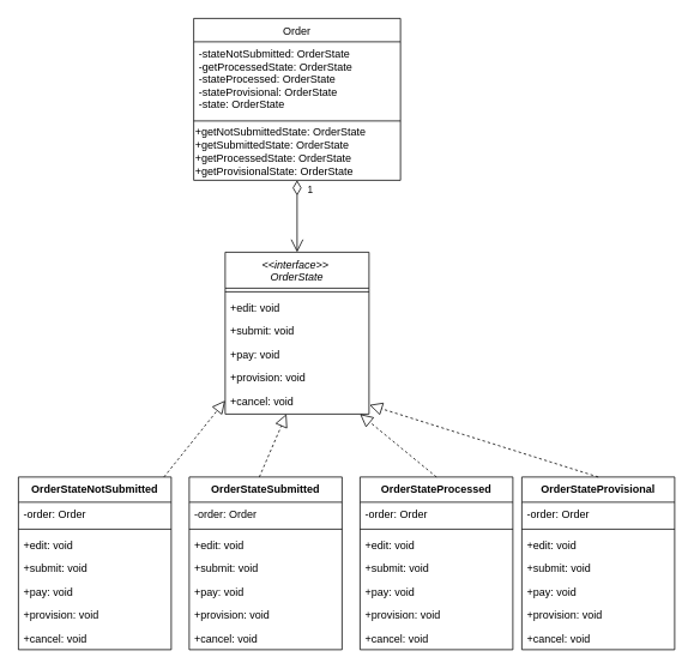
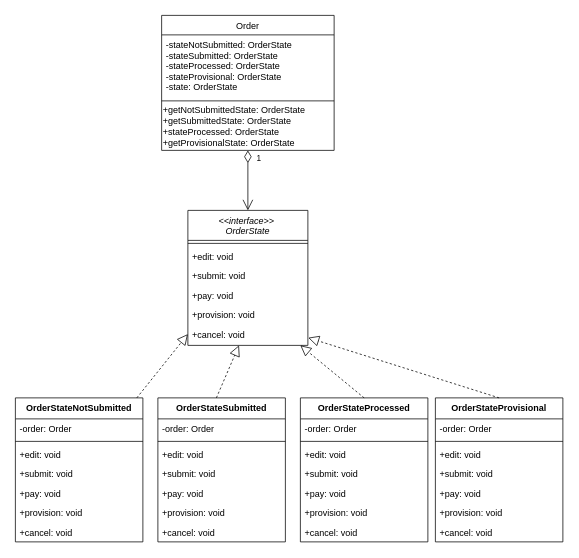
  <mxCell id="0" />
  <mxCell id="1" parent="0" />
  <mxCell id="2" value="&lt;&lt;interface&gt;&gt; &#10;OrderState" style="swimlane;fontStyle=2;align=center;verticalAlign=top;childLayout=stackLayout;horizontal=1;startSize=40;horizontalStack=0;resizeParent=1;resizeLast=0;collapsible=1;marginBottom=0;rounded=0;shadow=0;strokeWidth=1;" parent="1" vertex="1"><mxGeometry x="250" y="280" width="160" height="180" as="geometry"><mxRectangle x="130" y="380" width="160" height="26" as="alternateBounds" /></mxGeometry></mxCell>
  <mxCell id="3" value="" style="line;html=1;strokeWidth=1;align=left;verticalAlign=middle;spacingTop=-1;spacingLeft=3;spacingRight=3;rotatable=0;labelPosition=right;points=[];portConstraint=eastwest;" parent="2" vertex="1"><mxGeometry y="40" width="160" height="8" as="geometry" /></mxCell>
  <mxCell id="4" value="+edit: void" style="text;align=left;verticalAlign=top;spacingLeft=4;spacingRight=4;overflow=hidden;rotatable=0;points=[[0,0.5],[1,0.5]];portConstraint=eastwest;" parent="2" vertex="1"><mxGeometry y="48" width="160" height="26" as="geometry" /></mxCell>
  <mxCell id="5" value="+submit: void" style="text;align=left;verticalAlign=top;spacingLeft=4;spacingRight=4;overflow=hidden;rotatable=0;points=[[0,0.5],[1,0.5]];portConstraint=eastwest;" vertex="1" parent="2"><mxGeometry y="74" width="160" height="26" as="geometry" /></mxCell>
  <mxCell id="6" value="+pay: void" style="text;align=left;verticalAlign=top;spacingLeft=4;spacingRight=4;overflow=hidden;rotatable=0;points=[[0,0.5],[1,0.5]];portConstraint=eastwest;" vertex="1" parent="2"><mxGeometry y="100" width="160" height="26" as="geometry" /></mxCell>
  <mxCell id="7" value="+provision: void" style="text;align=left;verticalAlign=top;spacingLeft=4;spacingRight=4;overflow=hidden;rotatable=0;points=[[0,0.5],[1,0.5]];portConstraint=eastwest;" vertex="1" parent="2"><mxGeometry y="126" width="160" height="26" as="geometry" /></mxCell>
  <mxCell id="8" value="+cancel: void" style="text;align=left;verticalAlign=top;spacingLeft=4;spacingRight=4;overflow=hidden;rotatable=0;points=[[0,0.5],[1,0.5]];portConstraint=eastwest;" vertex="1" parent="2"><mxGeometry y="152" width="160" height="26" as="geometry" /></mxCell>
  <mxCell id="9" value="Order" style="swimlane;fontStyle=0;align=center;verticalAlign=top;childLayout=stackLayout;horizontal=1;startSize=26;horizontalStack=0;resizeParent=1;resizeLast=0;collapsible=1;marginBottom=0;rounded=0;shadow=0;strokeWidth=1;" parent="1" vertex="1"><mxGeometry x="215" y="20" width="230" height="180" as="geometry"><mxRectangle x="340" y="380" width="170" height="26" as="alternateBounds" /></mxGeometry></mxCell>
- <mxCell id="10" value="-stateNotSubmitted: OrderState&#10;-getProcessedState: OrderState&#10;-stateProcessed: OrderState&#10;-stateProvisional: OrderState&#10;-state: OrderState" style="text;align=left;verticalAlign=top;spacingLeft=4;spacingRight=4;overflow=hidden;rotatable=0;points=[[0,0.5],[1,0.5]];portConstraint=eastwest;" parent="9" vertex="1"><mxGeometry y="26" width="230" height="84" as="geometry" /></mxCell>
+ <mxCell id="10" value="-stateNotSubmitted: OrderState&#10;-stateSubmitted: OrderState&#10;-stateProcessed: OrderState&#10;-stateProvisional: OrderState&#10;-state: OrderState" style="text;align=left;verticalAlign=top;spacingLeft=4;spacingRight=4;overflow=hidden;rotatable=0;points=[[0,0.5],[1,0.5]];portConstraint=eastwest;" parent="9" vertex="1"><mxGeometry y="26" width="230" height="84" as="geometry" /></mxCell>
  <mxCell id="11" value="" style="line;html=1;strokeWidth=1;align=left;verticalAlign=middle;spacingTop=-1;spacingLeft=3;spacingRight=3;rotatable=0;labelPosition=right;points=[];portConstraint=eastwest;" parent="9" vertex="1"><mxGeometry y="110" width="230" height="8" as="geometry" /></mxCell>
- <mxCell id="12" value="+getNotSubmittedState: OrderState&lt;br&gt;+getSubmittedState: OrderState&lt;br&gt;+getProcessedState: OrderState&lt;br&gt;+getProvisionalState: OrderState" style="text;html=1;align=left;verticalAlign=middle;resizable=0;points=[];autosize=1;strokeColor=none;" vertex="1" parent="9"><mxGeometry y="118" width="230" height="60" as="geometry" /></mxCell>
+ <mxCell id="12" value="+getNotSubmittedState: OrderState&lt;br&gt;+getSubmittedState: OrderState&lt;br&gt;+stateProcessed: OrderState&lt;br&gt;+getProvisionalState: OrderState" style="text;html=1;align=left;verticalAlign=middle;resizable=0;points=[];autosize=1;strokeColor=none;" vertex="1" parent="9"><mxGeometry y="118" width="230" height="60" as="geometry" /></mxCell>
  <mxCell id="13" value="OrderStateNotSubmitted" style="swimlane;fontStyle=1;align=center;verticalAlign=top;childLayout=stackLayout;horizontal=1;startSize=28;horizontalStack=0;resizeParent=1;resizeParentMax=0;resizeLast=0;collapsible=1;marginBottom=0;" vertex="1" parent="1"><mxGeometry x="20" y="530" width="170" height="192" as="geometry"><mxRectangle x="60" y="462" width="100" height="26" as="alternateBounds" /></mxGeometry></mxCell>
  <mxCell id="14" value="-order: Order" style="text;strokeColor=none;fillColor=none;align=left;verticalAlign=top;spacingLeft=4;spacingRight=4;overflow=hidden;rotatable=0;points=[[0,0.5],[1,0.5]];portConstraint=eastwest;" vertex="1" parent="13"><mxGeometry y="28" width="170" height="26" as="geometry" /></mxCell>
  <mxCell id="15" value="" style="line;strokeWidth=1;fillColor=none;align=left;verticalAlign=middle;spacingTop=-1;spacingLeft=3;spacingRight=3;rotatable=0;labelPosition=right;points=[];portConstraint=eastwest;" vertex="1" parent="13"><mxGeometry y="54" width="170" height="8" as="geometry" /></mxCell>
  <mxCell id="16" value="+edit: void" style="text;strokeColor=none;fillColor=none;align=left;verticalAlign=top;spacingLeft=4;spacingRight=4;overflow=hidden;rotatable=0;points=[[0,0.5],[1,0.5]];portConstraint=eastwest;" vertex="1" parent="13"><mxGeometry y="62" width="170" height="26" as="geometry" /></mxCell>
  <mxCell id="17" value="+submit: void" style="text;strokeColor=none;fillColor=none;align=left;verticalAlign=top;spacingLeft=4;spacingRight=4;overflow=hidden;rotatable=0;points=[[0,0.5],[1,0.5]];portConstraint=eastwest;" vertex="1" parent="13"><mxGeometry y="88" width="170" height="26" as="geometry" /></mxCell>
  <mxCell id="18" value="+pay: void" style="text;strokeColor=none;fillColor=none;align=left;verticalAlign=top;spacingLeft=4;spacingRight=4;overflow=hidden;rotatable=0;points=[[0,0.5],[1,0.5]];portConstraint=eastwest;" vertex="1" parent="13"><mxGeometry y="114" width="170" height="26" as="geometry" /></mxCell>
  <mxCell id="19" value="+provision: void" style="text;strokeColor=none;fillColor=none;align=left;verticalAlign=top;spacingLeft=4;spacingRight=4;overflow=hidden;rotatable=0;points=[[0,0.5],[1,0.5]];portConstraint=eastwest;" vertex="1" parent="13"><mxGeometry y="140" width="170" height="26" as="geometry" /></mxCell>
  <mxCell id="20" value="+cancel: void" style="text;strokeColor=none;fillColor=none;align=left;verticalAlign=top;spacingLeft=4;spacingRight=4;overflow=hidden;rotatable=0;points=[[0,0.5],[1,0.5]];portConstraint=eastwest;" vertex="1" parent="13"><mxGeometry y="166" width="170" height="26" as="geometry" /></mxCell>
  <mxCell id="21" value="OrderStateSubmitted" style="swimlane;fontStyle=1;align=center;verticalAlign=top;childLayout=stackLayout;horizontal=1;startSize=28;horizontalStack=0;resizeParent=1;resizeParentMax=0;resizeLast=0;collapsible=1;marginBottom=0;" vertex="1" parent="1"><mxGeometry x="210" y="530" width="170" height="192" as="geometry"><mxRectangle x="60" y="462" width="100" height="26" as="alternateBounds" /></mxGeometry></mxCell>
  <mxCell id="22" value="-order: Order" style="text;strokeColor=none;fillColor=none;align=left;verticalAlign=top;spacingLeft=4;spacingRight=4;overflow=hidden;rotatable=0;points=[[0,0.5],[1,0.5]];portConstraint=eastwest;" vertex="1" parent="21"><mxGeometry y="28" width="170" height="26" as="geometry" /></mxCell>
  <mxCell id="23" value="" style="line;strokeWidth=1;fillColor=none;align=left;verticalAlign=middle;spacingTop=-1;spacingLeft=3;spacingRight=3;rotatable=0;labelPosition=right;points=[];portConstraint=eastwest;" vertex="1" parent="21"><mxGeometry y="54" width="170" height="8" as="geometry" /></mxCell>
  <mxCell id="24" value="+edit: void" style="text;strokeColor=none;fillColor=none;align=left;verticalAlign=top;spacingLeft=4;spacingRight=4;overflow=hidden;rotatable=0;points=[[0,0.5],[1,0.5]];portConstraint=eastwest;" vertex="1" parent="21"><mxGeometry y="62" width="170" height="26" as="geometry" /></mxCell>
  <mxCell id="25" value="+submit: void" style="text;strokeColor=none;fillColor=none;align=left;verticalAlign=top;spacingLeft=4;spacingRight=4;overflow=hidden;rotatable=0;points=[[0,0.5],[1,0.5]];portConstraint=eastwest;" vertex="1" parent="21"><mxGeometry y="88" width="170" height="26" as="geometry" /></mxCell>
  <mxCell id="26" value="+pay: void" style="text;strokeColor=none;fillColor=none;align=left;verticalAlign=top;spacingLeft=4;spacingRight=4;overflow=hidden;rotatable=0;points=[[0,0.5],[1,0.5]];portConstraint=eastwest;" vertex="1" parent="21"><mxGeometry y="114" width="170" height="26" as="geometry" /></mxCell>
  <mxCell id="27" value="+provision: void" style="text;strokeColor=none;fillColor=none;align=left;verticalAlign=top;spacingLeft=4;spacingRight=4;overflow=hidden;rotatable=0;points=[[0,0.5],[1,0.5]];portConstraint=eastwest;" vertex="1" parent="21"><mxGeometry y="140" width="170" height="26" as="geometry" /></mxCell>
  <mxCell id="28" value="+cancel: void" style="text;strokeColor=none;fillColor=none;align=left;verticalAlign=top;spacingLeft=4;spacingRight=4;overflow=hidden;rotatable=0;points=[[0,0.5],[1,0.5]];portConstraint=eastwest;" vertex="1" parent="21"><mxGeometry y="166" width="170" height="26" as="geometry" /></mxCell>
  <mxCell id="29" value="OrderStateProcessed" style="swimlane;fontStyle=1;align=center;verticalAlign=top;childLayout=stackLayout;horizontal=1;startSize=28;horizontalStack=0;resizeParent=1;resizeParentMax=0;resizeLast=0;collapsible=1;marginBottom=0;" vertex="1" parent="1"><mxGeometry x="400" y="530" width="170" height="192" as="geometry"><mxRectangle x="60" y="462" width="100" height="26" as="alternateBounds" /></mxGeometry></mxCell>
  <mxCell id="30" value="-order: Order" style="text;strokeColor=none;fillColor=none;align=left;verticalAlign=top;spacingLeft=4;spacingRight=4;overflow=hidden;rotatable=0;points=[[0,0.5],[1,0.5]];portConstraint=eastwest;" vertex="1" parent="29"><mxGeometry y="28" width="170" height="26" as="geometry" /></mxCell>
  <mxCell id="31" value="" style="line;strokeWidth=1;fillColor=none;align=left;verticalAlign=middle;spacingTop=-1;spacingLeft=3;spacingRight=3;rotatable=0;labelPosition=right;points=[];portConstraint=eastwest;" vertex="1" parent="29"><mxGeometry y="54" width="170" height="8" as="geometry" /></mxCell>
  <mxCell id="32" value="+edit: void" style="text;strokeColor=none;fillColor=none;align=left;verticalAlign=top;spacingLeft=4;spacingRight=4;overflow=hidden;rotatable=0;points=[[0,0.5],[1,0.5]];portConstraint=eastwest;" vertex="1" parent="29"><mxGeometry y="62" width="170" height="26" as="geometry" /></mxCell>
  <mxCell id="33" value="+submit: void" style="text;strokeColor=none;fillColor=none;align=left;verticalAlign=top;spacingLeft=4;spacingRight=4;overflow=hidden;rotatable=0;points=[[0,0.5],[1,0.5]];portConstraint=eastwest;" vertex="1" parent="29"><mxGeometry y="88" width="170" height="26" as="geometry" /></mxCell>
  <mxCell id="34" value="+pay: void" style="text;strokeColor=none;fillColor=none;align=left;verticalAlign=top;spacingLeft=4;spacingRight=4;overflow=hidden;rotatable=0;points=[[0,0.5],[1,0.5]];portConstraint=eastwest;" vertex="1" parent="29"><mxGeometry y="114" width="170" height="26" as="geometry" /></mxCell>
  <mxCell id="35" value="+provision: void" style="text;strokeColor=none;fillColor=none;align=left;verticalAlign=top;spacingLeft=4;spacingRight=4;overflow=hidden;rotatable=0;points=[[0,0.5],[1,0.5]];portConstraint=eastwest;" vertex="1" parent="29"><mxGeometry y="140" width="170" height="26" as="geometry" /></mxCell>
  <mxCell id="36" value="+cancel: void" style="text;strokeColor=none;fillColor=none;align=left;verticalAlign=top;spacingLeft=4;spacingRight=4;overflow=hidden;rotatable=0;points=[[0,0.5],[1,0.5]];portConstraint=eastwest;" vertex="1" parent="29"><mxGeometry y="166" width="170" height="26" as="geometry" /></mxCell>
  <mxCell id="37" value="OrderStateProvisional" style="swimlane;fontStyle=1;align=center;verticalAlign=top;childLayout=stackLayout;horizontal=1;startSize=28;horizontalStack=0;resizeParent=1;resizeParentMax=0;resizeLast=0;collapsible=1;marginBottom=0;" vertex="1" parent="1"><mxGeometry x="580" y="530" width="170" height="192" as="geometry"><mxRectangle x="60" y="462" width="100" height="26" as="alternateBounds" /></mxGeometry></mxCell>
  <mxCell id="38" value="-order: Order" style="text;strokeColor=none;fillColor=none;align=left;verticalAlign=top;spacingLeft=4;spacingRight=4;overflow=hidden;rotatable=0;points=[[0,0.5],[1,0.5]];portConstraint=eastwest;" vertex="1" parent="37"><mxGeometry y="28" width="170" height="26" as="geometry" /></mxCell>
  <mxCell id="39" value="" style="line;strokeWidth=1;fillColor=none;align=left;verticalAlign=middle;spacingTop=-1;spacingLeft=3;spacingRight=3;rotatable=0;labelPosition=right;points=[];portConstraint=eastwest;" vertex="1" parent="37"><mxGeometry y="54" width="170" height="8" as="geometry" /></mxCell>
  <mxCell id="40" value="+edit: void" style="text;strokeColor=none;fillColor=none;align=left;verticalAlign=top;spacingLeft=4;spacingRight=4;overflow=hidden;rotatable=0;points=[[0,0.5],[1,0.5]];portConstraint=eastwest;" vertex="1" parent="37"><mxGeometry y="62" width="170" height="26" as="geometry" /></mxCell>
  <mxCell id="41" value="+submit: void" style="text;strokeColor=none;fillColor=none;align=left;verticalAlign=top;spacingLeft=4;spacingRight=4;overflow=hidden;rotatable=0;points=[[0,0.5],[1,0.5]];portConstraint=eastwest;" vertex="1" parent="37"><mxGeometry y="88" width="170" height="26" as="geometry" /></mxCell>
  <mxCell id="42" value="+pay: void" style="text;strokeColor=none;fillColor=none;align=left;verticalAlign=top;spacingLeft=4;spacingRight=4;overflow=hidden;rotatable=0;points=[[0,0.5],[1,0.5]];portConstraint=eastwest;" vertex="1" parent="37"><mxGeometry y="114" width="170" height="26" as="geometry" /></mxCell>
  <mxCell id="43" value="+provision: void" style="text;strokeColor=none;fillColor=none;align=left;verticalAlign=top;spacingLeft=4;spacingRight=4;overflow=hidden;rotatable=0;points=[[0,0.5],[1,0.5]];portConstraint=eastwest;" vertex="1" parent="37"><mxGeometry y="140" width="170" height="26" as="geometry" /></mxCell>
  <mxCell id="44" value="+cancel: void" style="text;strokeColor=none;fillColor=none;align=left;verticalAlign=top;spacingLeft=4;spacingRight=4;overflow=hidden;rotatable=0;points=[[0,0.5],[1,0.5]];portConstraint=eastwest;" vertex="1" parent="37"><mxGeometry y="166" width="170" height="26" as="geometry" /></mxCell>
  <mxCell id="45" value="" style="endArrow=block;dashed=1;endFill=0;endSize=12;html=1;entryX=0;entryY=0.5;entryDx=0;entryDy=0;" edge="1" parent="1" source="13" target="8"><mxGeometry width="160" relative="1" as="geometry"><mxPoint x="20" y="420" as="sourcePoint" /><mxPoint x="180" y="420" as="targetPoint" /></mxGeometry></mxCell>
  <mxCell id="46" value="" style="endArrow=block;dashed=1;endFill=0;endSize=12;html=1;entryX=0;entryY=0.5;entryDx=0;entryDy=0;exitX=0.459;exitY=0;exitDx=0;exitDy=0;exitPerimeter=0;" edge="1" parent="1" source="21"><mxGeometry width="160" relative="1" as="geometry"><mxPoint x="249.996" y="545" as="sourcePoint" /><mxPoint x="318.09" y="460" as="targetPoint" /></mxGeometry></mxCell>
  <mxCell id="47" value="" style="endArrow=block;dashed=1;endFill=0;endSize=12;html=1;exitX=0.5;exitY=0;exitDx=0;exitDy=0;" edge="1" parent="1" source="29"><mxGeometry width="160" relative="1" as="geometry"><mxPoint x="201.906" y="550" as="sourcePoint" /><mxPoint x="400" y="460" as="targetPoint" /></mxGeometry></mxCell>
  <mxCell id="48" value="" style="endArrow=block;dashed=1;endFill=0;endSize=12;html=1;exitX=0.5;exitY=0;exitDx=0;exitDy=0;entryX=1.003;entryY=0.686;entryDx=0;entryDy=0;entryPerimeter=0;" edge="1" parent="1" source="37" target="8"><mxGeometry width="160" relative="1" as="geometry"><mxPoint x="211.906" y="560" as="sourcePoint" /><mxPoint x="320" y="460" as="targetPoint" /></mxGeometry></mxCell>
  <mxCell id="49" value="1" style="endArrow=open;html=1;endSize=12;startArrow=diamondThin;startSize=14;startFill=0;edgeStyle=orthogonalEdgeStyle;align=left;verticalAlign=bottom;entryX=0.5;entryY=0;entryDx=0;entryDy=0;exitX=0.5;exitY=1;exitDx=0;exitDy=0;" edge="1" parent="1" source="9" target="2"><mxGeometry x="-0.5" y="10" relative="1" as="geometry"><mxPoint x="100" y="340" as="sourcePoint" /><mxPoint x="190" y="420" as="targetPoint" /><mxPoint as="offset" /></mxGeometry></mxCell>
